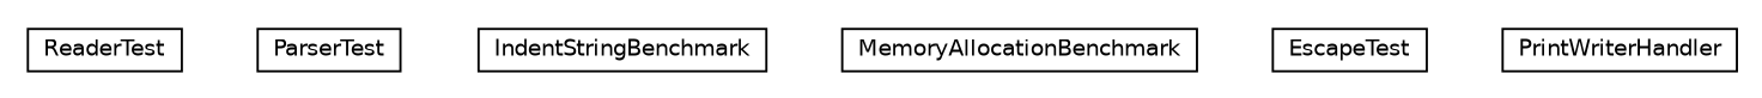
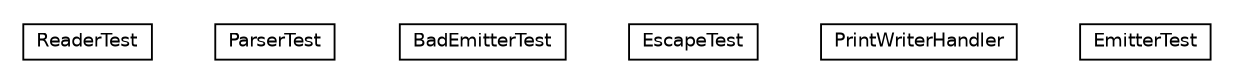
  digraph {
    nodesep=0.25
    ranksep=0.5
    node [fontcolor=black fontname=Helvetica fontsize=10.0 shape=plaintext]
    n1 [label=<<table title="net.trajano.jetng.test.ReaderTest" border="0" cellborder="1" cellspacing="0" cellpadding="2" port="p" href="./ReaderTest.html"> 		<tr><td><table border="0" cellspacing="0" cellpadding="1"> <tr><td align="center" balign="center"> ReaderTest </td></tr> 		</table></td></tr> 		</table>>]
    n2 [label=<<table title="net.trajano.jetng.test.ParserTest" border="0" cellborder="1" cellspacing="0" cellpadding="2" port="p" href="./ParserTest.html"> 		<tr><td><table border="0" cellspacing="0" cellpadding="1"> <tr><td align="center" balign="center"> ParserTest </td></tr> 		</table></td></tr> 		</table>>]
-   n3 [label=<<table title="net.trajano.jetng.test.IndentStringBenchmark" border="0" cellborder="1" cellspacing="0" cellpadding="2" port="p" href="./IndentStringBenchmark.html"> 		<tr><td><table border="0" cellspacing="0" cellpadding="1"> <tr><td align="center" balign="center"> IndentStringBenchmark </td></tr> 		</table></td></tr> 		</table>>]
-   n4 [label=<<table title="net.trajano.jetng.test.MemoryAllocationBenchmark" border="0" cellborder="1" cellspacing="0" cellpadding="2" port="p" href="./MemoryAllocationBenchmark.html"> 		<tr><td><table border="0" cellspacing="0" cellpadding="1"> <tr><td align="center" balign="center"> MemoryAllocationBenchmark </td></tr> 		</table></td></tr> 		</table>>]
+   n5 [label=<<table title="net.trajano.jetng.test.BadEmitterTest" border="0" cellborder="1" cellspacing="0" cellpadding="2" port="p" href="./BadEmitterTest.html"> 		<tr><td><table border="0" cellspacing="0" cellpadding="1"> <tr><td align="center" balign="center"> BadEmitterTest </td></tr> 		</table></td></tr> 		</table>>]
    n6 [label=<<table title="net.trajano.jetng.test.EscapeTest" border="0" cellborder="1" cellspacing="0" cellpadding="2" port="p" href="./EscapeTest.html"> 		<tr><td><table border="0" cellspacing="0" cellpadding="1"> <tr><td align="center" balign="center"> EscapeTest </td></tr> 		</table></td></tr> 		</table>>]
    n7 [label=<<table title="net.trajano.jetng.test.PrintWriterHandler" border="0" cellborder="1" cellspacing="0" cellpadding="2" port="p" href="./PrintWriterHandler.html"> 		<tr><td><table border="0" cellspacing="0" cellpadding="1"> <tr><td align="center" balign="center"> PrintWriterHandler </td></tr> 		</table></td></tr> 		</table>>]
+   n8 [label=<<table title="net.trajano.jetng.test.EmitterTest" border="0" cellborder="1" cellspacing="0" cellpadding="2" port="p" href="./EmitterTest.html"> 		<tr><td><table border="0" cellspacing="0" cellpadding="1"> <tr><td align="center" balign="center"> EmitterTest </td></tr> 		</table></td></tr> 		</table>>]
  }
